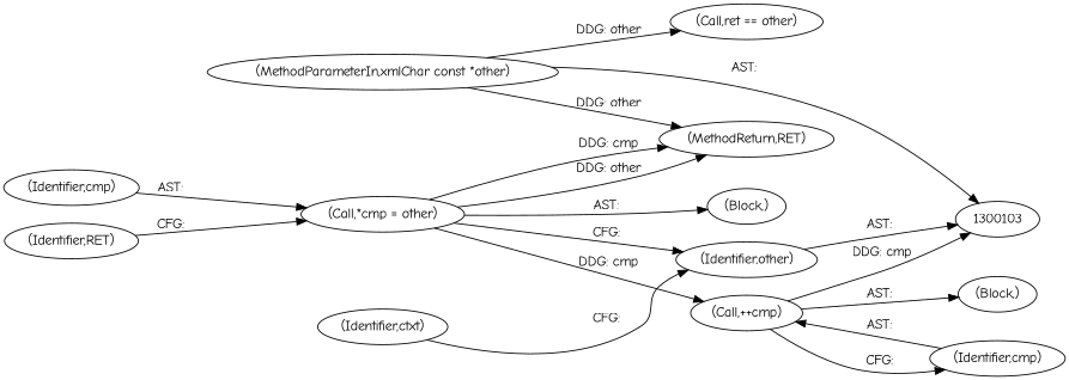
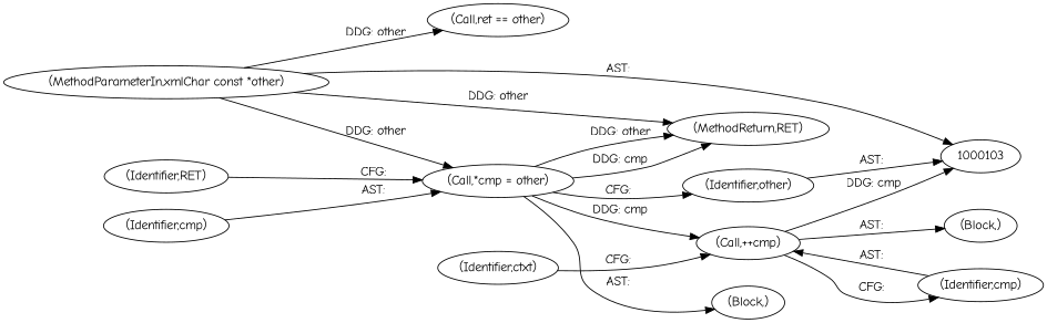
  digraph {
    fontname="Comic Neue"
    rankdir=LR
    node [fontname="Comic Neue"]
    edge [fontname="Comic Neue"]
    n1 [label="(Call,++cmp)"]
    n2 [label="(Identifier,cmp)"]
    n3 [label="(Block,)"]
-   1000103 [label=1300103]
+   1000103
    n5 [label="(MethodReturn,RET)"]
    n6 [label="(Call,*cmp = other)"]
    n7 [label="(Identifier,other)"]
    n8 [label="(Block,)"]
    n9 [label="(MethodParameterIn,xmlChar const *other)"]
    n10 [label="(Call,ret == other)"]
    n11 [label="(Identifier,ctxt)"]
    n12 [label="(Identifier,cmp)"]
    n13 [label="(Identifier,RET)"]
    n1 -> n2 [label="CFG: "]
    n1 -> n3 [label="AST: "]
    n1 -> 1000103 [label="DDG: cmp"]
    n2 -> n1 [label="AST: "]
    n6 -> n1 [label="DDG: cmp"]
    n6 -> n5 [label="DDG: other"]
    n6 -> n5 [label="DDG: cmp"]
    n6 -> n7 [label="CFG: "]
    n6 -> n8 [label="AST: "]
    n7 -> 1000103 [label="AST: "]
    n9 -> 1000103 [label="AST: "]
    n9 -> n5 [label="DDG: other"]
+   n9 -> n6 [label="DDG: other"]
    n9 -> n10 [label="DDG: other"]
-   n11 -> n7 [label="CFG: "]
+   n11 -> n1 [label="CFG: "]
    n12 -> n6 [label="AST: "]
    n13 -> n6 [label="CFG: "]
  }
